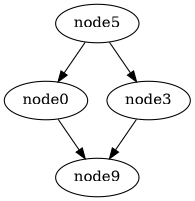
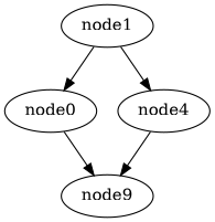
  digraph {
-   n1 [label=node5]
+   n1 [label=node1]
    n2 [label=node0]
-   n3 [label=node3]
+   n3 [label=node4]
    n4 [label=node9]
    n1 -> n2
    n1 -> n3
    n2 -> n4
    n3 -> n4
  }
